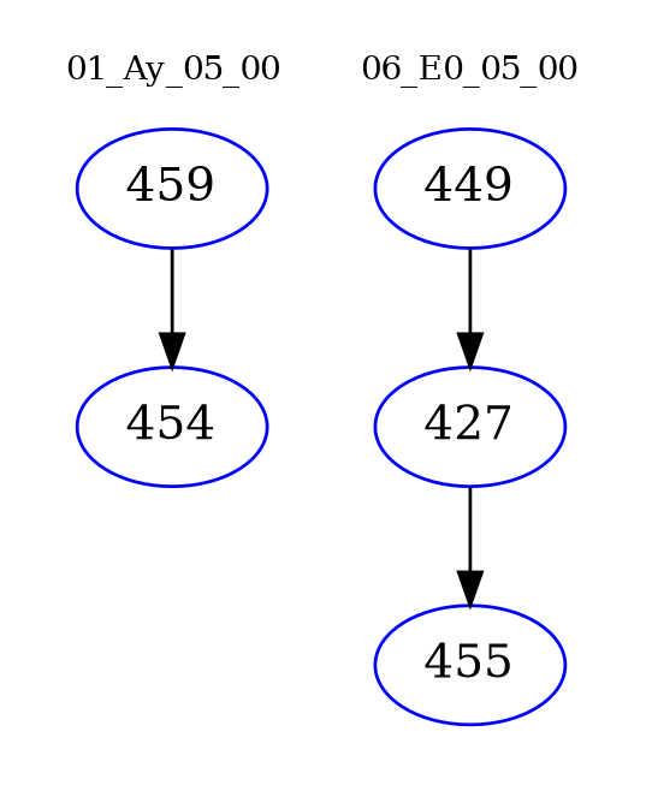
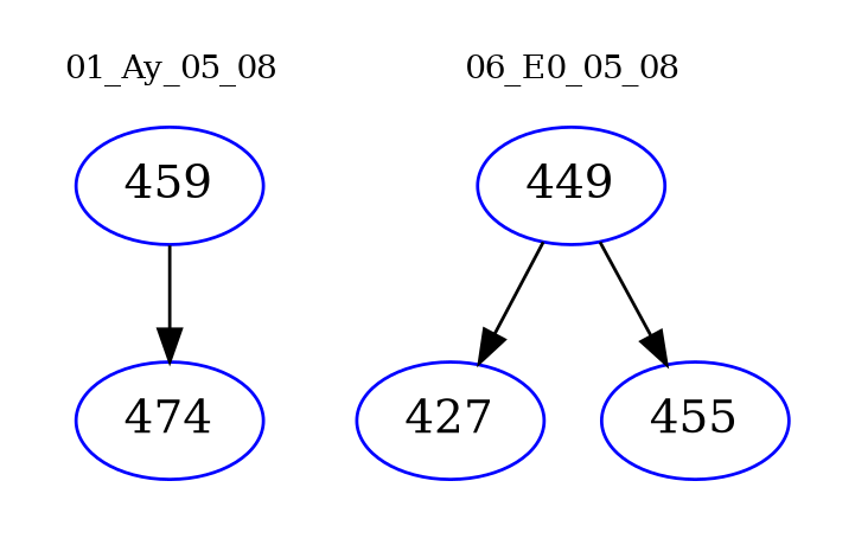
  digraph {
    node [color=blue]
    edge [color=black]
    n1 [label=459]
-   n2 [label=454]
+   n2 [label=474]
    n3 [label=449]
    n4 [label=427]
    n5 [label=455]
    subgraph cluster_1 {
      color=white
      fontsize=10
-     label="01_Ay_05_00"
+     label="01_Ay_05_08"
      n1
      n2
    }
    subgraph cluster_2 {
      color=white
      fontsize=10
-     label="06_E0_05_00"
+     label="06_E0_05_08"
      n3
      n4
      n5
    }
    n1 -> n2
    n3 -> n4
-   n4 -> n5
+   n3 -> n5
  }
